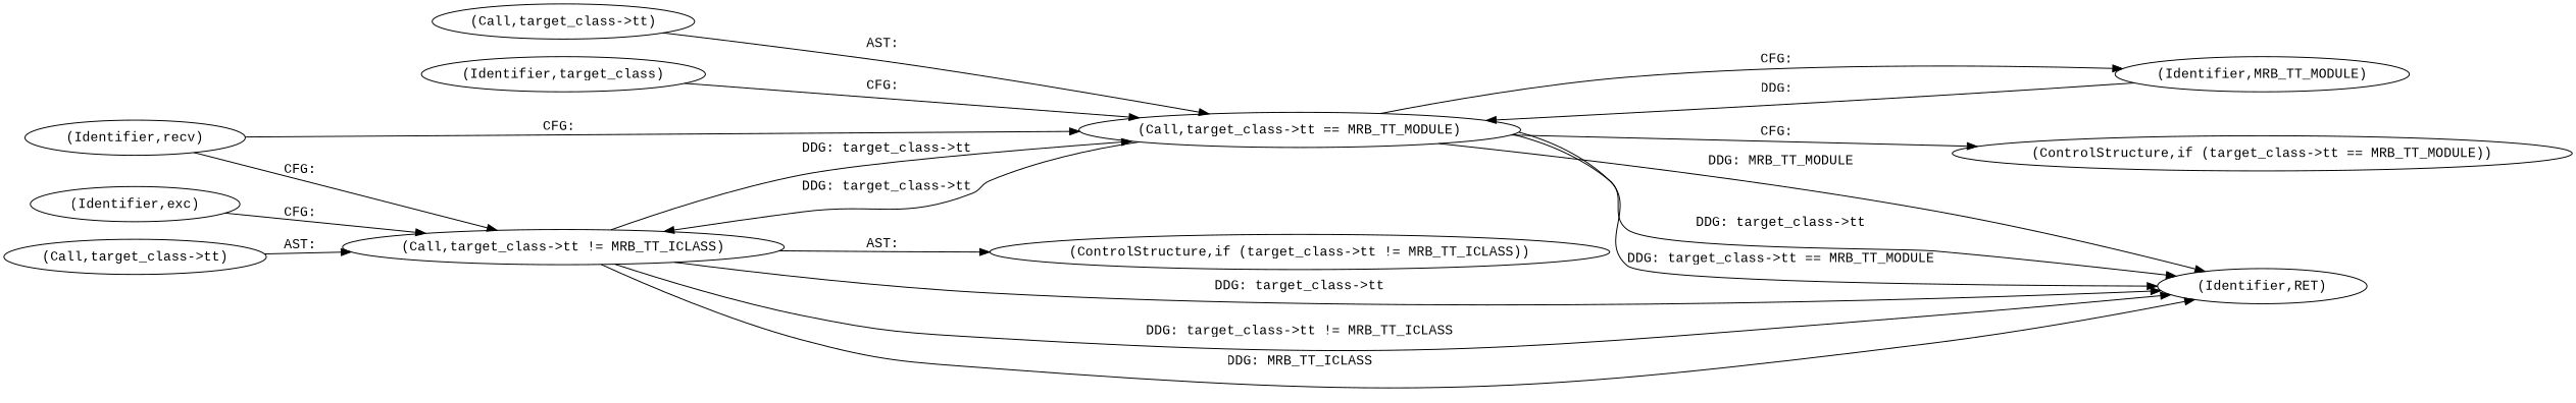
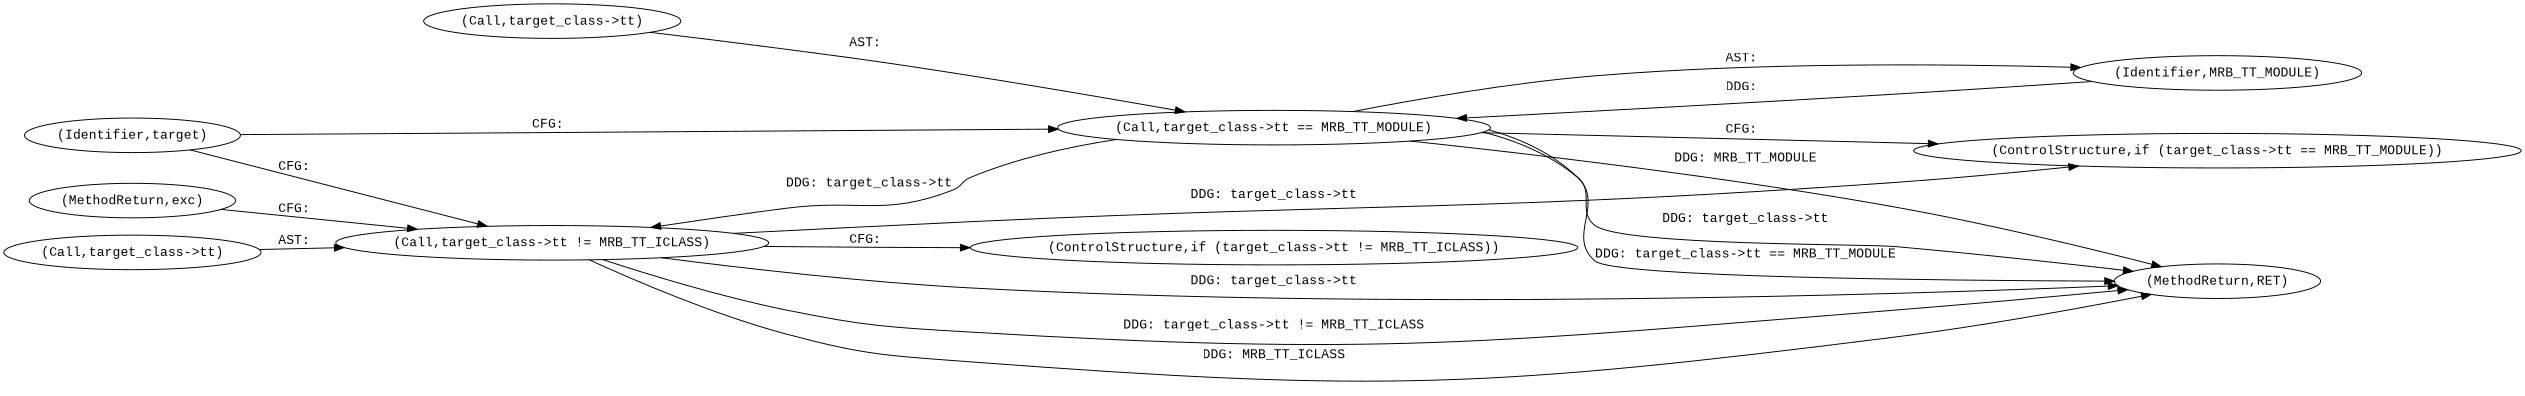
  digraph {
    fontname="Liberation Mono"
    rankdir=LR
    node [fontname="Liberation Mono"]
    edge [fontname="Liberation Mono"]
    n1 [label="(Call,target_class->tt != MRB_TT_ICLASS)"]
    n2 [label="(Call,target_class->tt == MRB_TT_MODULE)"]
    n3 [label="(ControlStructure,if (target_class->tt != MRB_TT_ICLASS))"]
-   n4 [label="(Identifier,RET)"]
+   n4 [label="(MethodReturn,RET)"]
    n5 [label="(ControlStructure,if (target_class->tt == MRB_TT_MODULE))"]
    n6 [label="(Identifier,MRB_TT_MODULE)"]
-   n7 [label="(Identifier,recv)"]
-   n8 [label="(Identifier,target_class)"]
+   n7 [label="(Identifier,target)"]
    n9 [label="(Call,target_class->tt)"]
-   n10 [label="(Identifier,exc)"]
+   n10 [label="(MethodReturn,exc)"]
    n11 [label="(Call,target_class->tt)"]
-   n1 -> n2 [label="DDG: target_class->tt"]
-   n1 -> n3 [label="AST: "]
+   n1 -> n5 [label="DDG: target_class->tt"]
+   n1 -> n3 [label="CFG: "]
    n1 -> n4 [label="DDG: target_class->tt != MRB_TT_ICLASS"]
    n1 -> n4 [label="DDG: MRB_TT_ICLASS"]
    n1 -> n4 [label="DDG: target_class->tt"]
    n2 -> n1 [label="DDG: target_class->tt"]
    n2 -> n4 [label="DDG: target_class->tt == MRB_TT_MODULE"]
    n2 -> n4 [label="DDG: MRB_TT_MODULE"]
    n2 -> n4 [label="DDG: target_class->tt"]
    n2 -> n5 [label="CFG: "]
-   n2 -> n6 [label="CFG: "]
+   n2 -> n6 [label="AST: "]
    n6 -> n2 [label="DDG: "]
    n7 -> n1 [label="CFG: "]
    n7 -> n2 [label="CFG: "]
-   n8 -> n2 [label="CFG: "]
    n9 -> n1 [label="AST: "]
    n10 -> n1 [label="CFG: "]
    n11 -> n2 [label="AST: "]
  }
